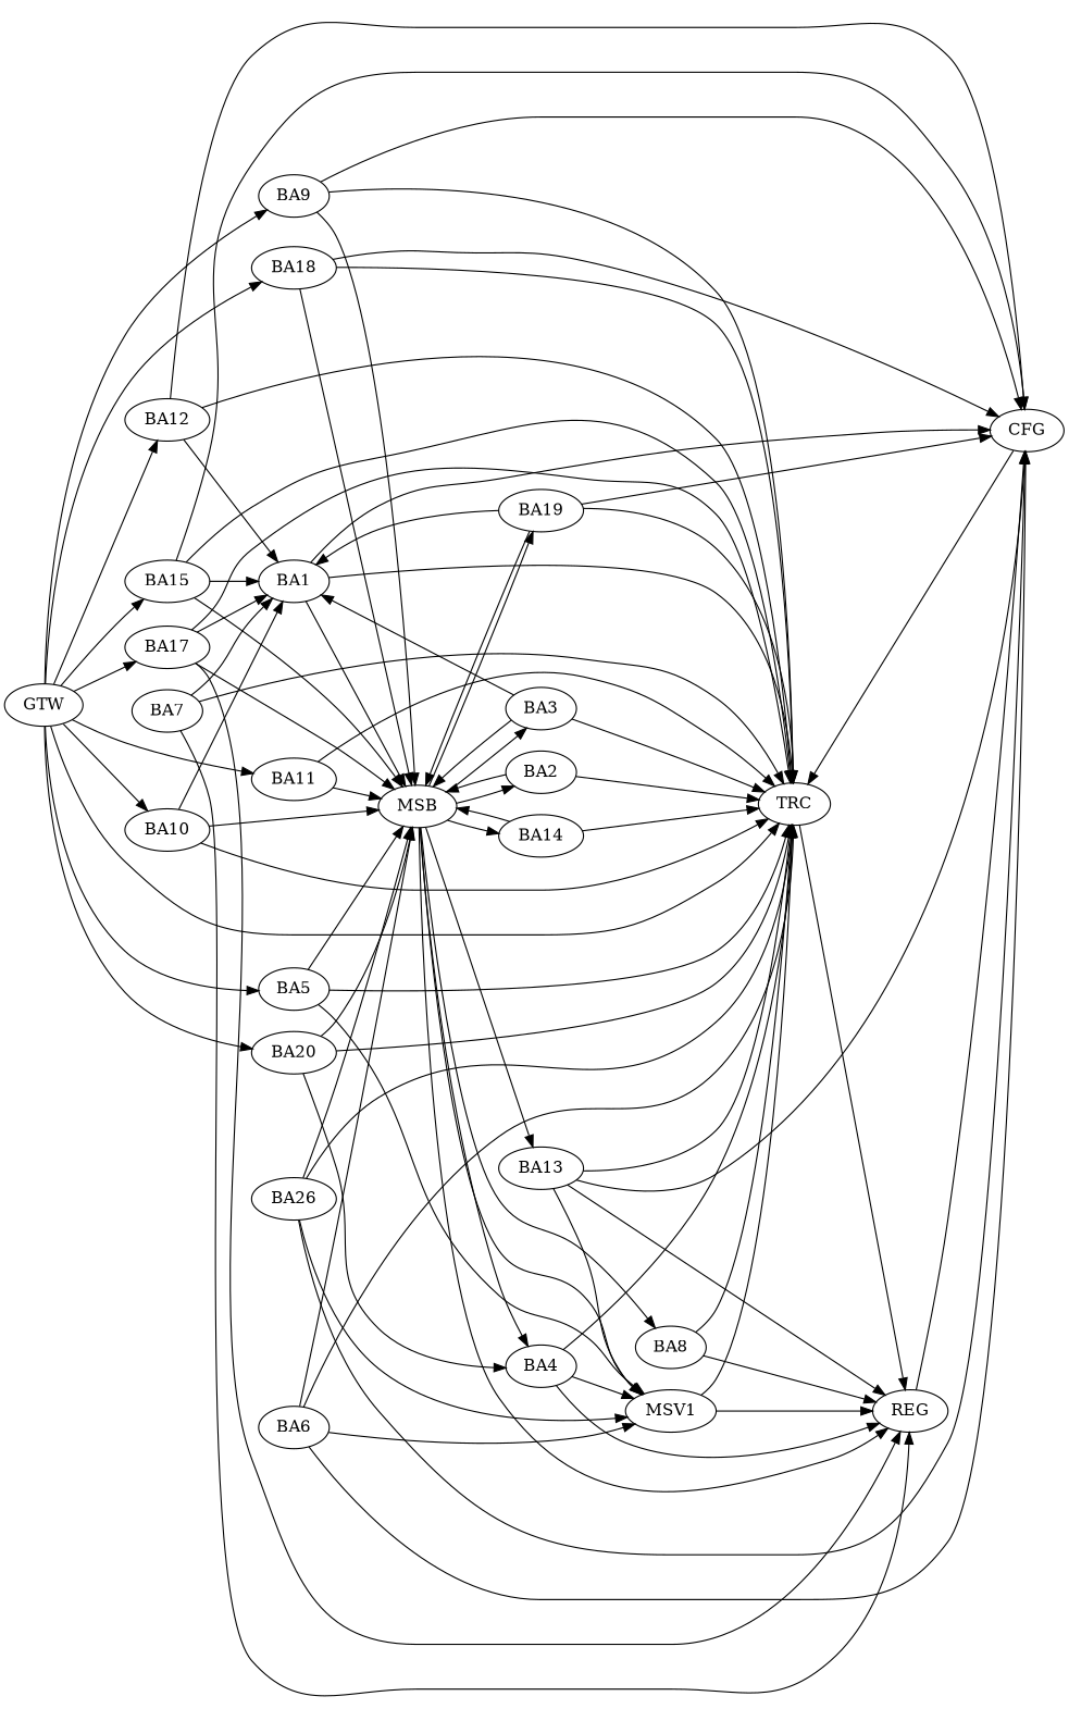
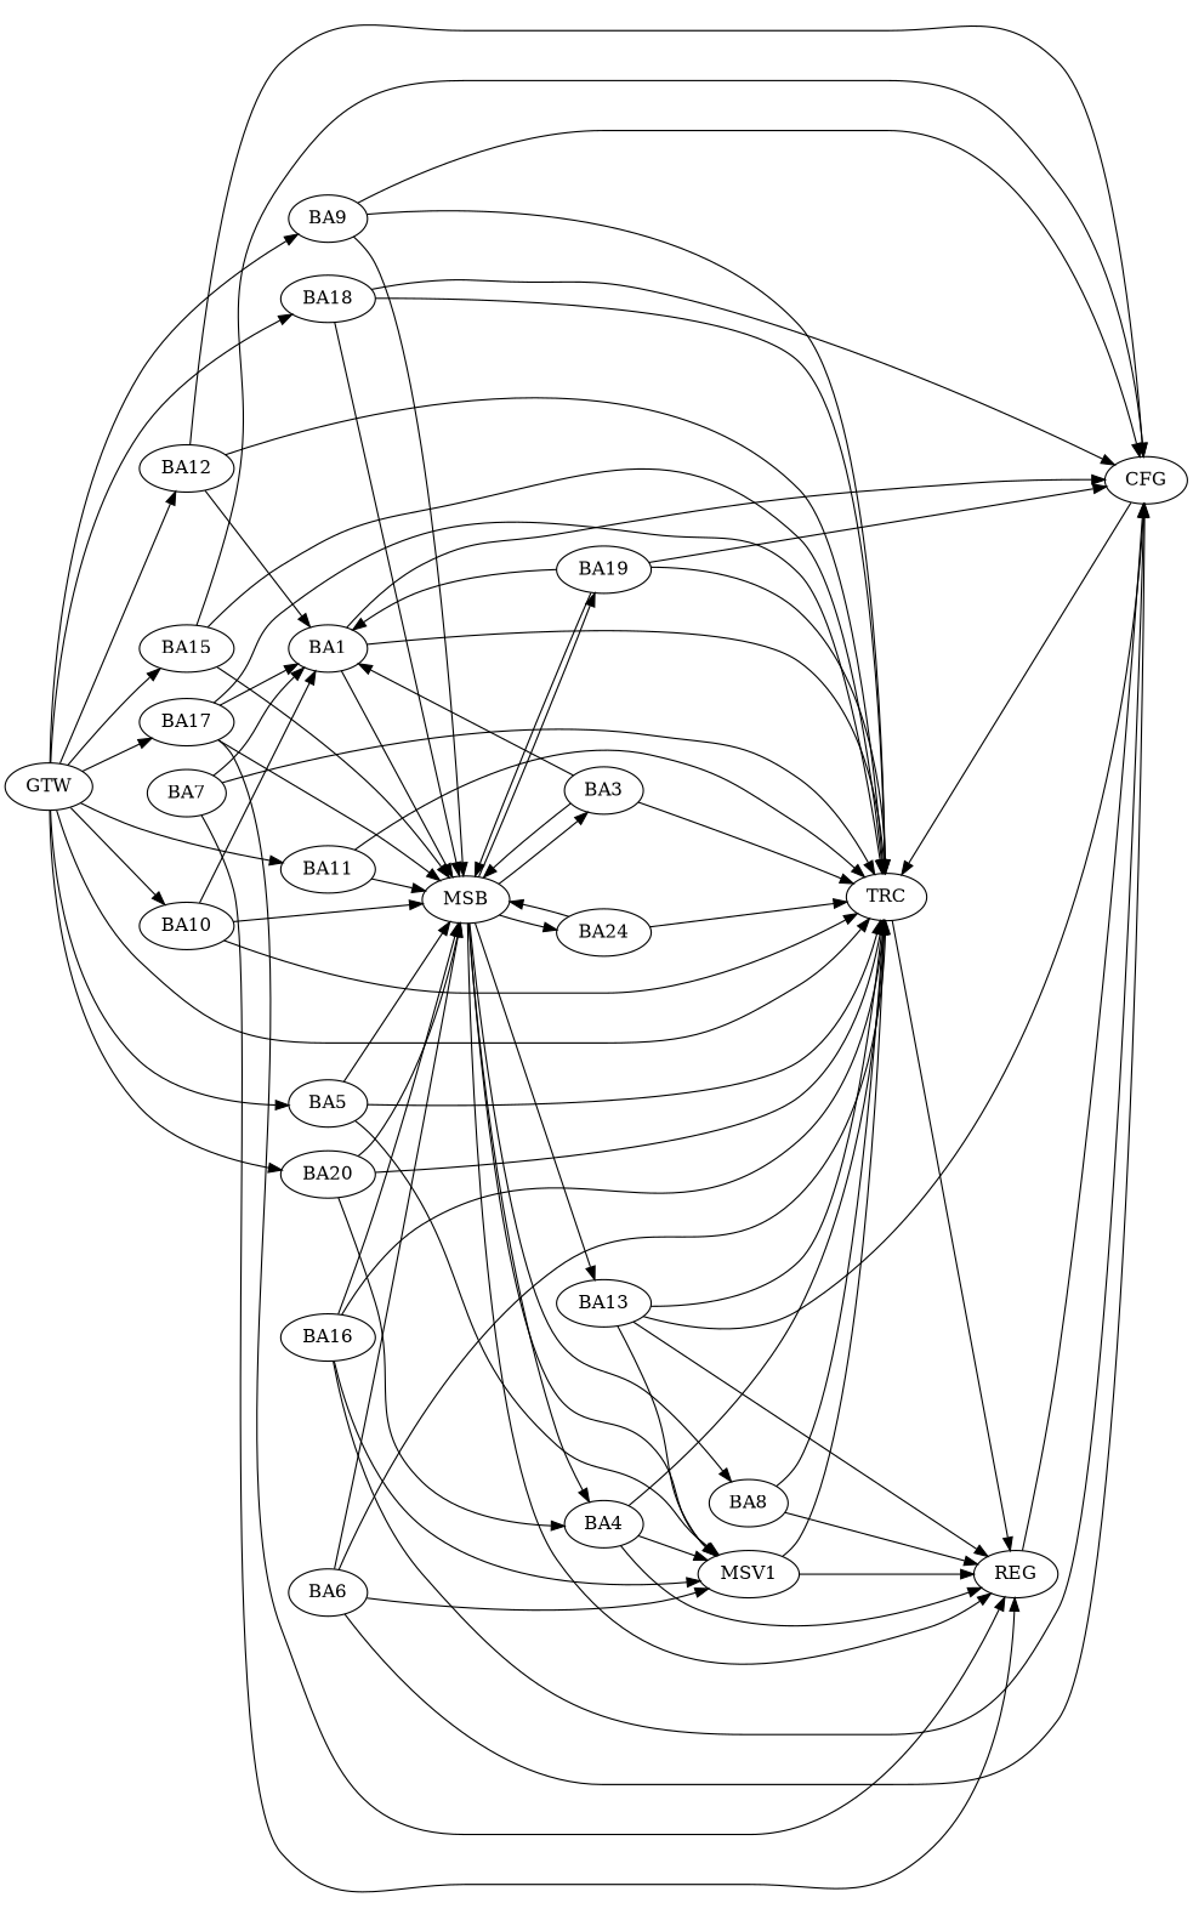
  strict digraph {
    rankdir=LR
    n1 [label=BA1]
    n2 [label=MSB]
    n3 [label=CFG]
    n4 [label=TRC]
-   n5 [label=BA2]
    n6 [label=BA3]
    n7 [label=BA4]
    n8 [label=REG]
    n9 [label=MSV1]
    n10 [label=BA8]
    n11 [label=BA13]
-   n12 [label=BA14]
+   n12 [label=BA24]
    n13 [label=BA19]
    n14 [label=BA5]
    n15 [label=BA6]
    n16 [label=BA7]
    n17 [label=BA9]
    n18 [label=BA10]
    n19 [label=BA11]
    n20 [label=BA12]
    n21 [label=BA15]
-   n22 [label=BA26]
+   n22 [label=BA16]
    n23 [label=BA17]
    n24 [label=BA18]
    n25 [label=BA20]
    n26 [label=GTW]
    n1 -> n2
    n1 -> n3
    n1 -> n4
-   n2 -> n5
    n2 -> n6
    n2 -> n7
    n2 -> n8
    n2 -> n9
    n2 -> n10
    n2 -> n11
    n2 -> n12
    n2 -> n13
    n3 -> n4
    n4 -> n8
-   n5 -> n2
-   n5 -> n4
    n6 -> n1
    n6 -> n2
    n6 -> n4
    n7 -> n4
    n7 -> n8
    n7 -> n9
    n8 -> n3
    n9 -> n4
    n9 -> n8
    n10 -> n4
    n10 -> n8
    n11 -> n3
    n11 -> n4
    n11 -> n8
    n11 -> n9
    n12 -> n2
    n12 -> n4
    n13 -> n1
    n13 -> n2
    n13 -> n3
    n13 -> n4
    n14 -> n2
    n14 -> n4
    n14 -> n9
    n15 -> n2
    n15 -> n3
    n15 -> n4
    n15 -> n9
    n16 -> n1
    n16 -> n4
    n16 -> n8
    n17 -> n2
    n17 -> n3
    n17 -> n4
    n18 -> n1
    n18 -> n2
    n18 -> n4
    n19 -> n2
    n19 -> n4
    n20 -> n1
    n20 -> n3
    n20 -> n4
-   n21 -> n1
    n21 -> n2
    n21 -> n3
    n21 -> n4
    n22 -> n2
    n22 -> n3
    n22 -> n4
    n22 -> n9
    n23 -> n1
    n23 -> n2
    n23 -> n4
    n23 -> n8
    n24 -> n2
    n24 -> n3
    n24 -> n4
    n25 -> n2
    n25 -> n4
    n25 -> n7
    n26 -> n4
    n26 -> n14
    n26 -> n17
    n26 -> n18
    n26 -> n19
    n26 -> n20
    n26 -> n21
    n26 -> n23
    n26 -> n24
    n26 -> n25
  }
